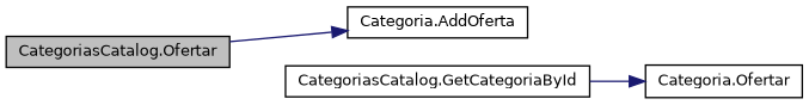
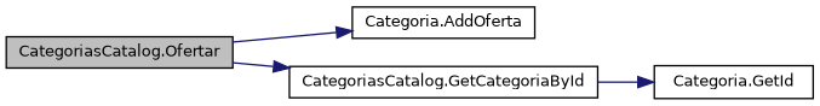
  digraph {
    rankdir=LR
    node [color=black fillcolor=white fontname=Helvetica fontsize=10 shape=record style=filled]
    edge [color=midnightblue fontname=Helvetica fontsize=10 labelfontname=Helvetica labelfontsize=10 style=solid]
    n1 [fillcolor=grey75 fontcolor=black height=0.2 label="CategoriasCatalog.Ofertar" width=0.4]
    n2 [height=0.2 label="Categoria.AddOferta" width=0.4]
    n3 [height=0.2 label="CategoriasCatalog.GetCategoriaById" width=0.4]
-   n4 [height=0.2 label="Categoria.Ofertar" width=0.4]
+   n4 [height=0.2 label="Categoria.GetId" width=0.4]
    n1 -> n2
+   n1 -> n3
    n3 -> n4
  }
